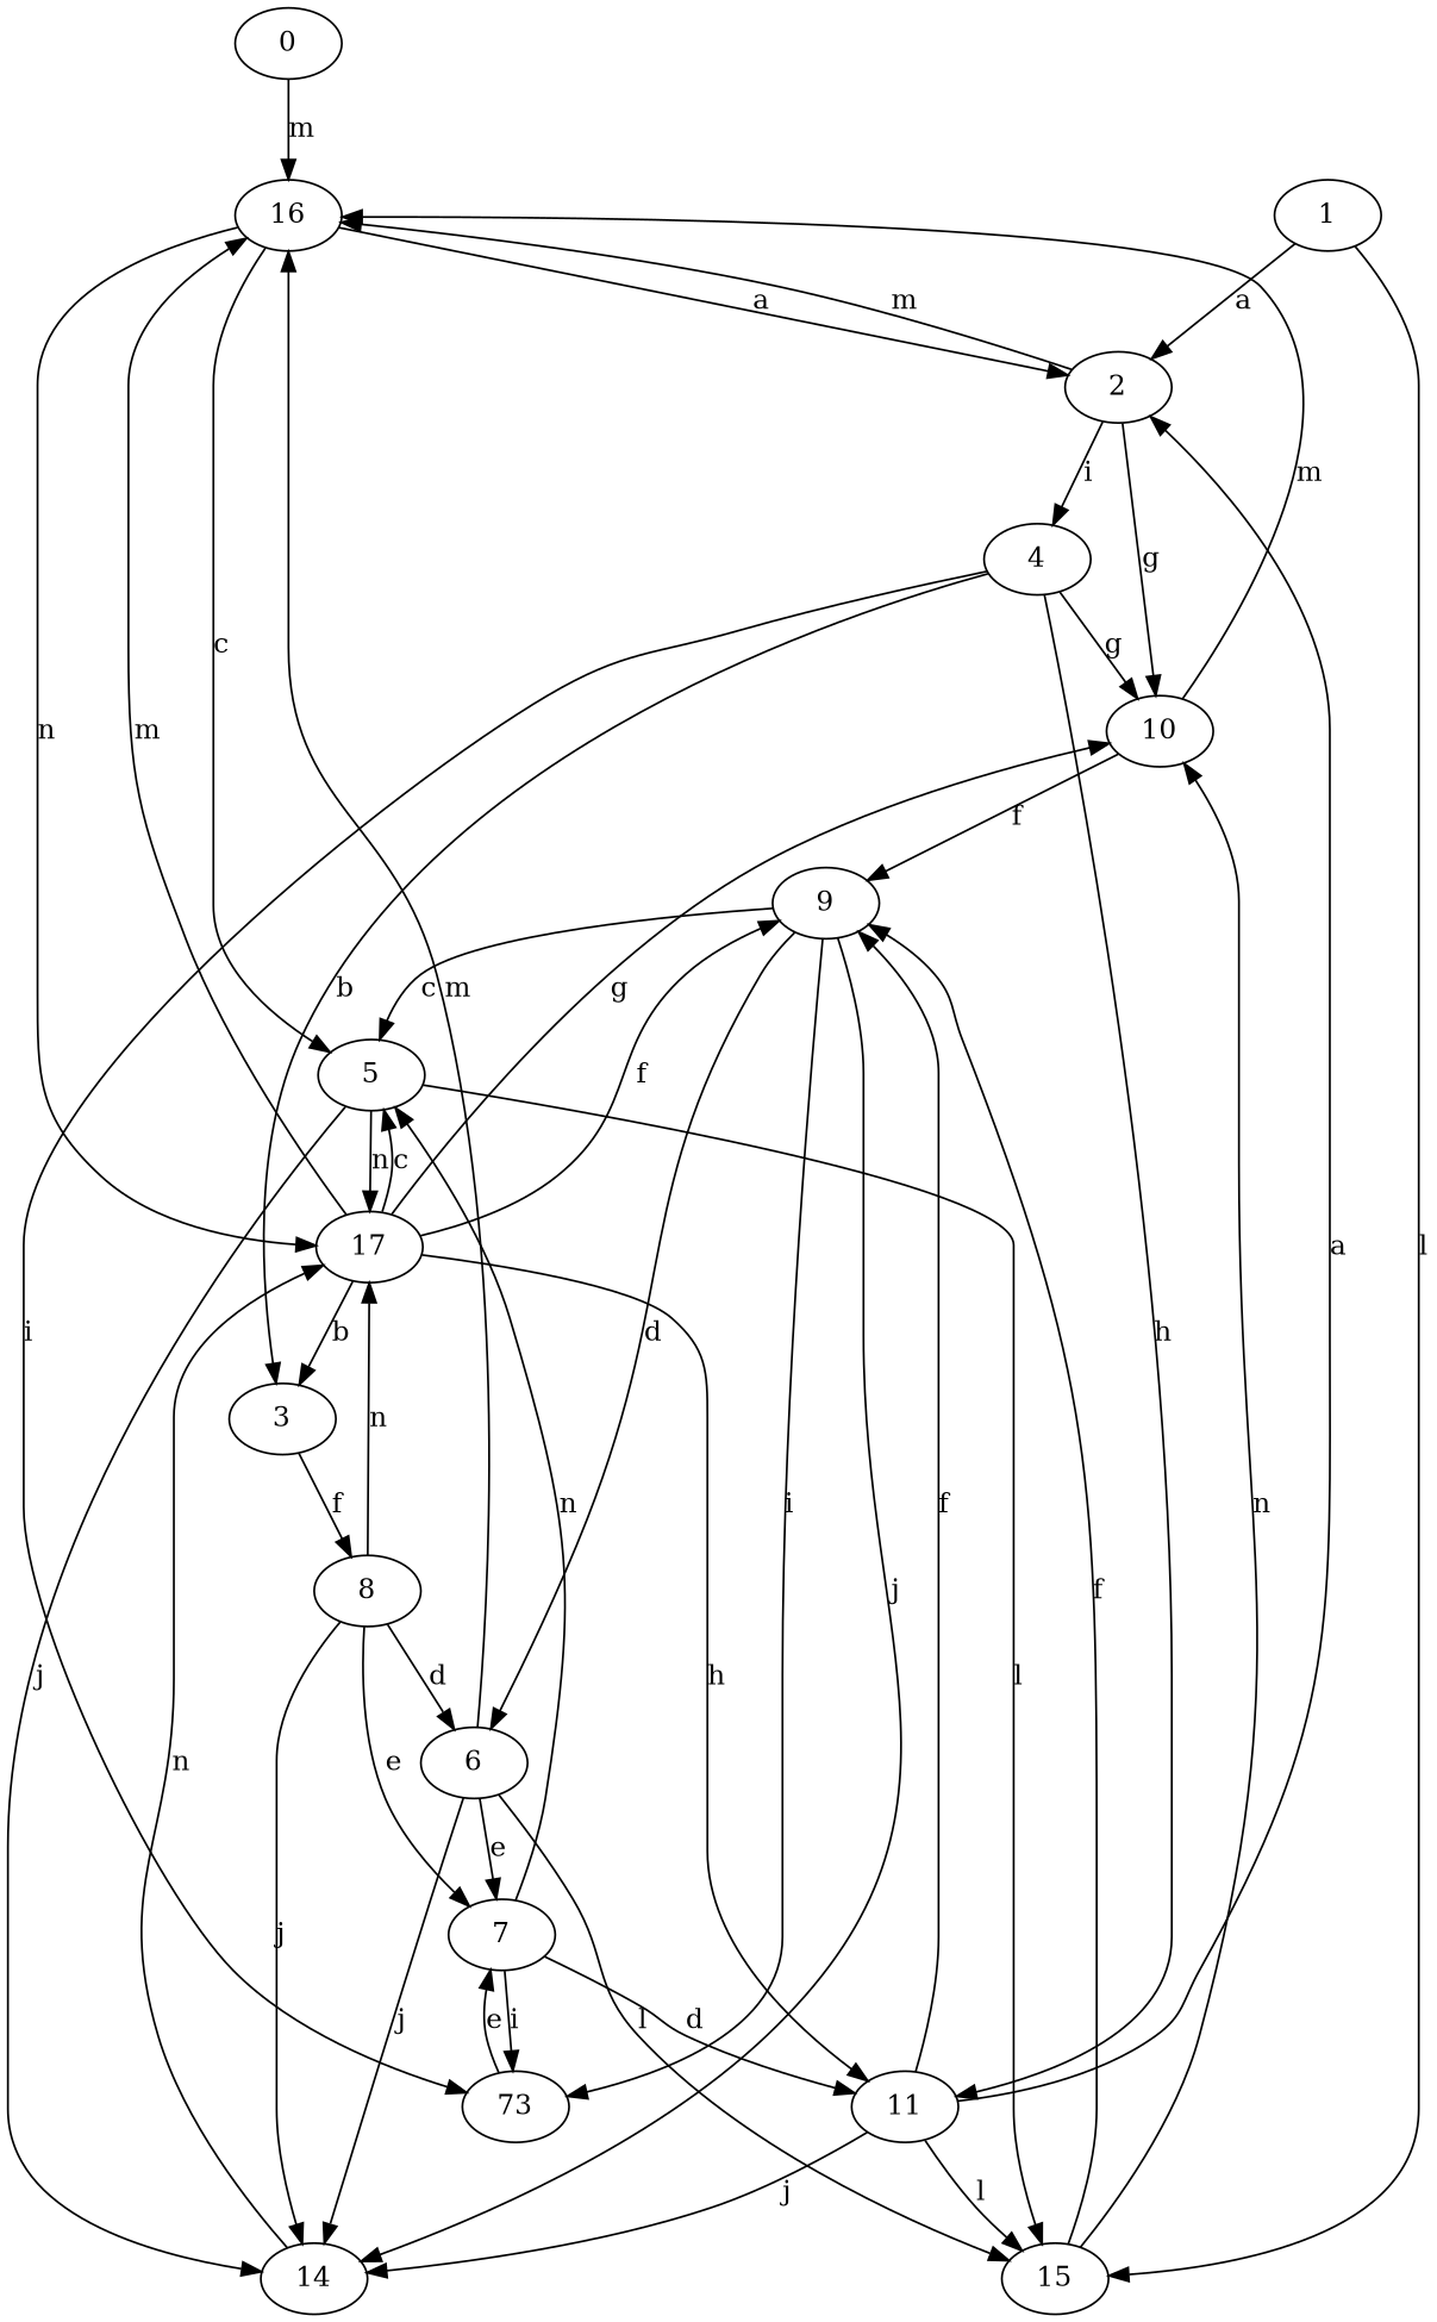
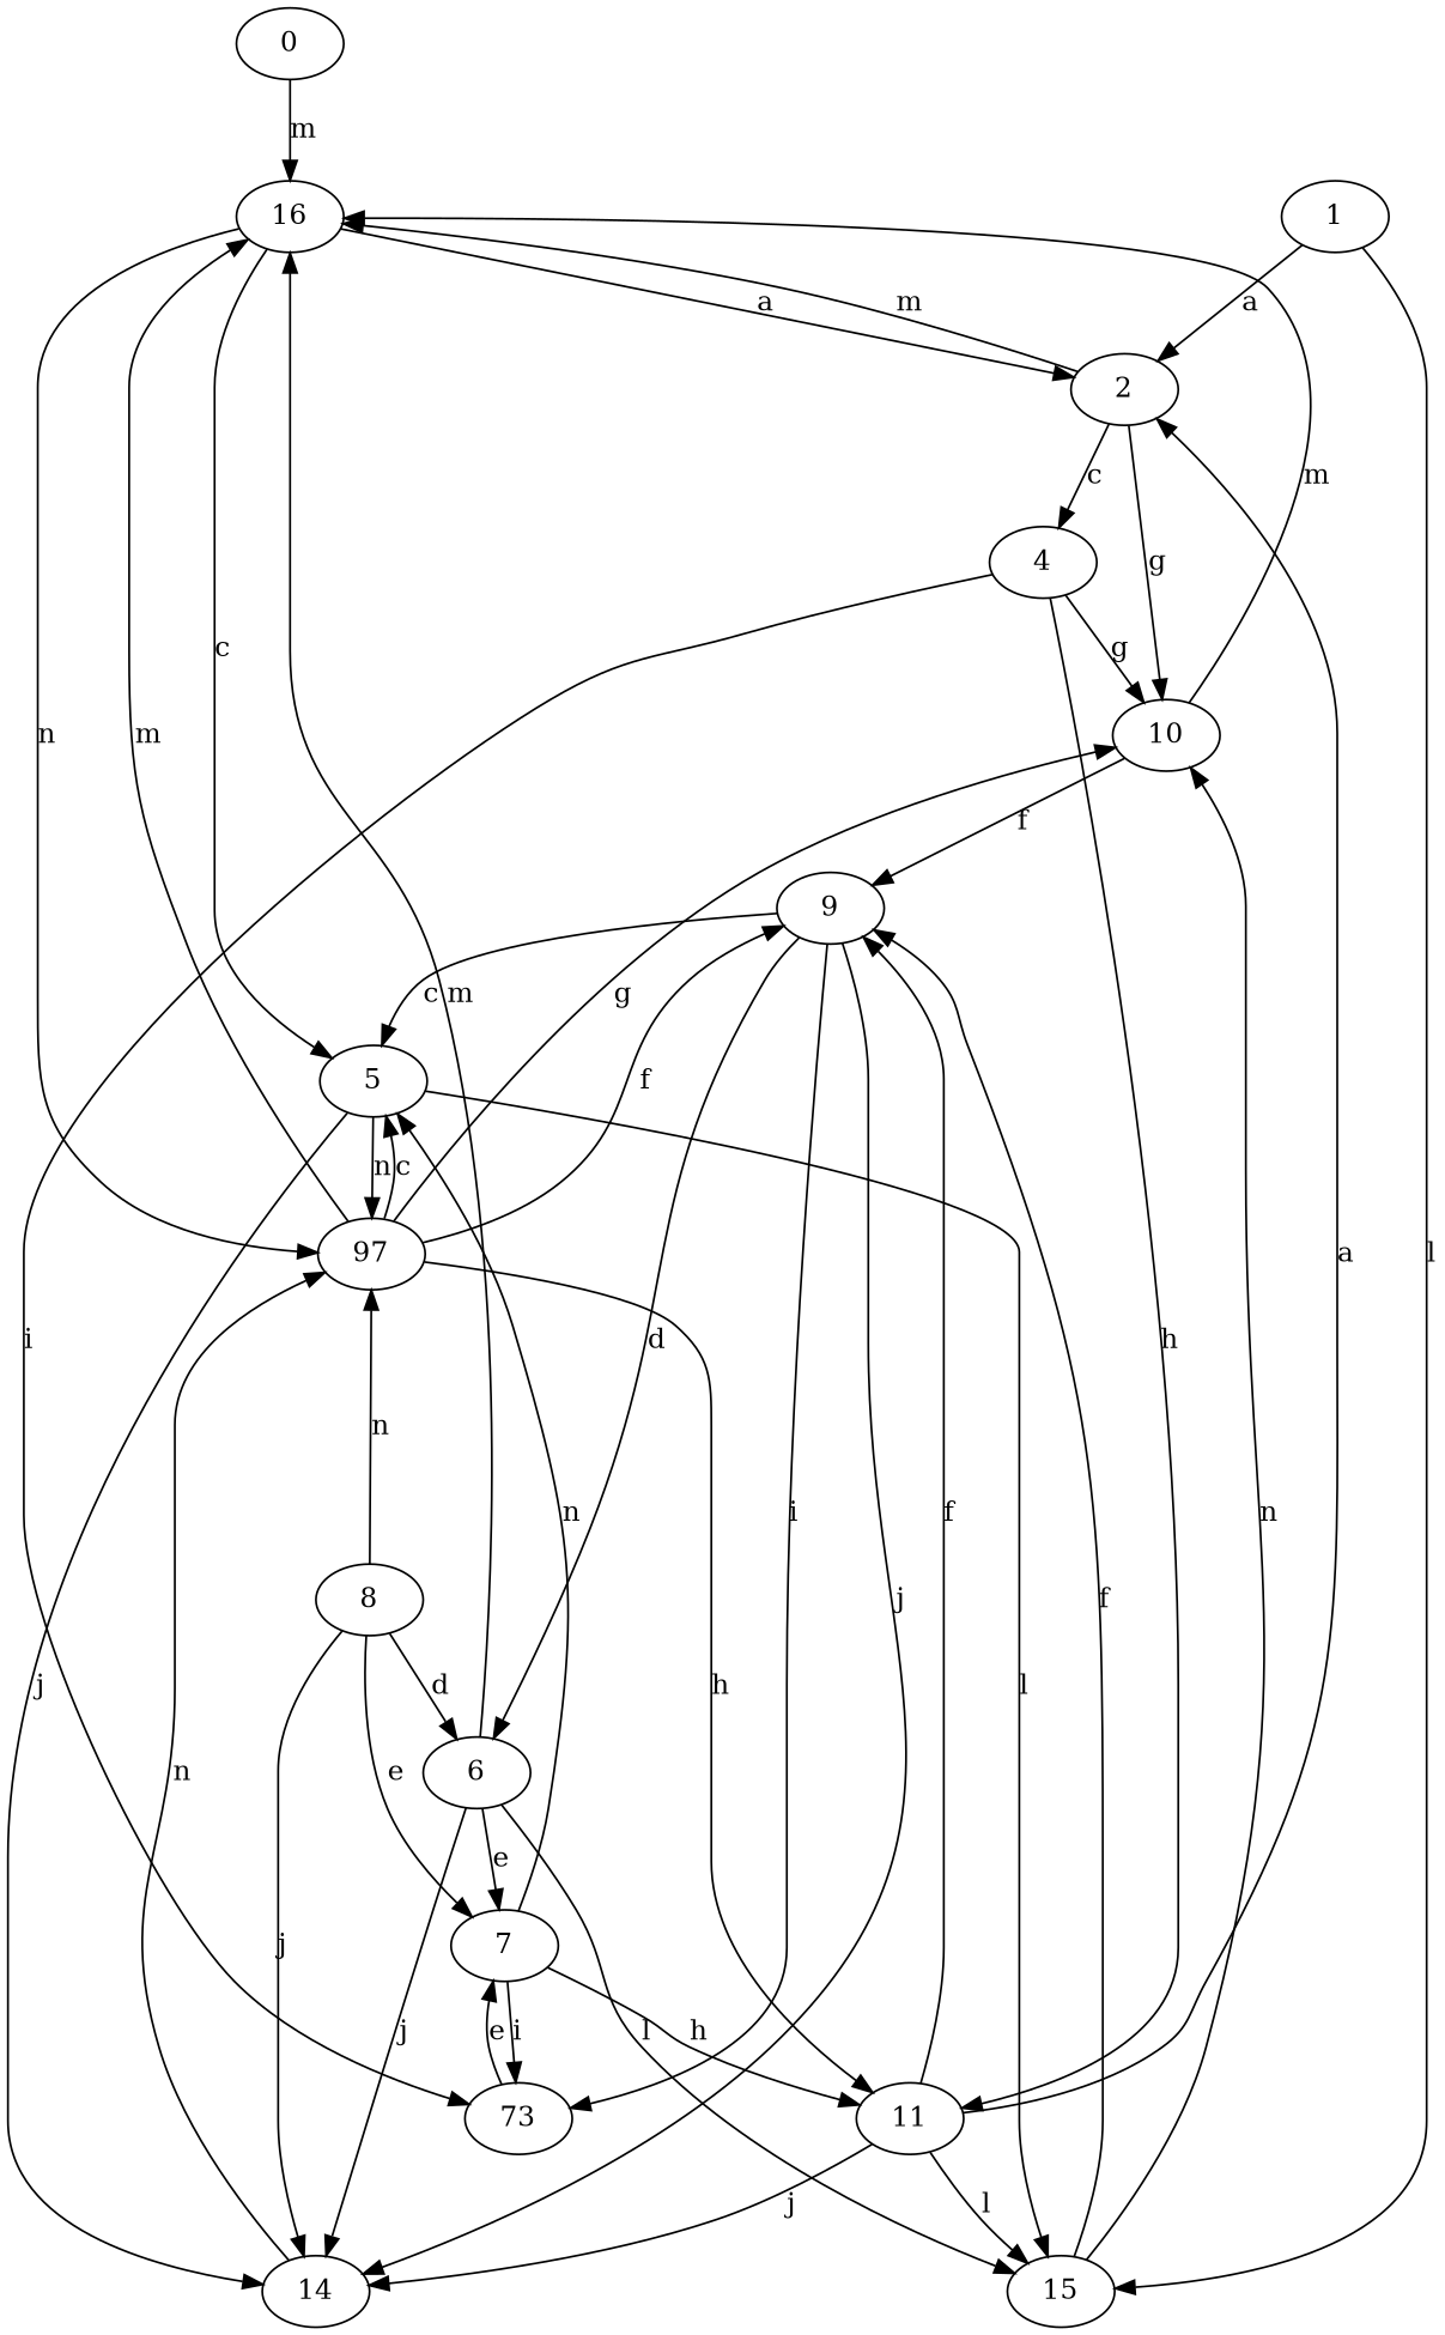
  strict digraph {
    0
    16
    2
    5
-   17
+   17 [label=97]
    1
    15
    4
    10
    9
-   3
    11
    n13 [label=73]
    8
    14
    6
    7
    0 -> 16 [label=m]
    16 -> 2 [label=a]
    16 -> 5 [label=c]
    16 -> 17 [label=n]
    2 -> 16 [label=m]
-   2 -> 4 [label=i]
+   2 -> 4 [label=c]
    2 -> 10 [label=g]
    5 -> 17 [label=n]
    5 -> 15 [label=l]
    5 -> 14 [label=j]
    17 -> 16 [label=m]
    17 -> 5 [label=c]
    17 -> 10 [label=g]
    17 -> 9 [label=f]
-   17 -> 3 [label=b]
    17 -> 11 [label=h]
    1 -> 2 [label=a]
    1 -> 15 [label=l]
    15 -> 10 [label=n]
    15 -> 9 [label=f]
    4 -> 10 [label=g]
-   4 -> 3 [label=b]
    4 -> 11 [label=h]
    4 -> n13 [label=i]
    10 -> 16 [label=m]
    10 -> 9 [label=f]
    9 -> 5 [label=c]
    9 -> n13 [label=i]
    9 -> 14 [label=j]
    9 -> 6 [label=d]
-   3 -> 8 [label=f]
    11 -> 2 [label=a]
    11 -> 15 [label=l]
    11 -> 9 [label=f]
    11 -> 14 [label=j]
    n13 -> 7 [label=e]
    8 -> 17 [label=n]
    8 -> 14 [label=j]
    8 -> 6 [label=d]
    8 -> 7 [label=e]
    14 -> 17 [label=n]
    6 -> 16 [label=m]
    6 -> 15 [label=l]
    6 -> 14 [label=j]
    6 -> 7 [label=e]
    7 -> 5 [label=n]
-   7 -> 11 [label=d]
+   7 -> 11 [label=h]
    7 -> n13 [label=i]
  }
